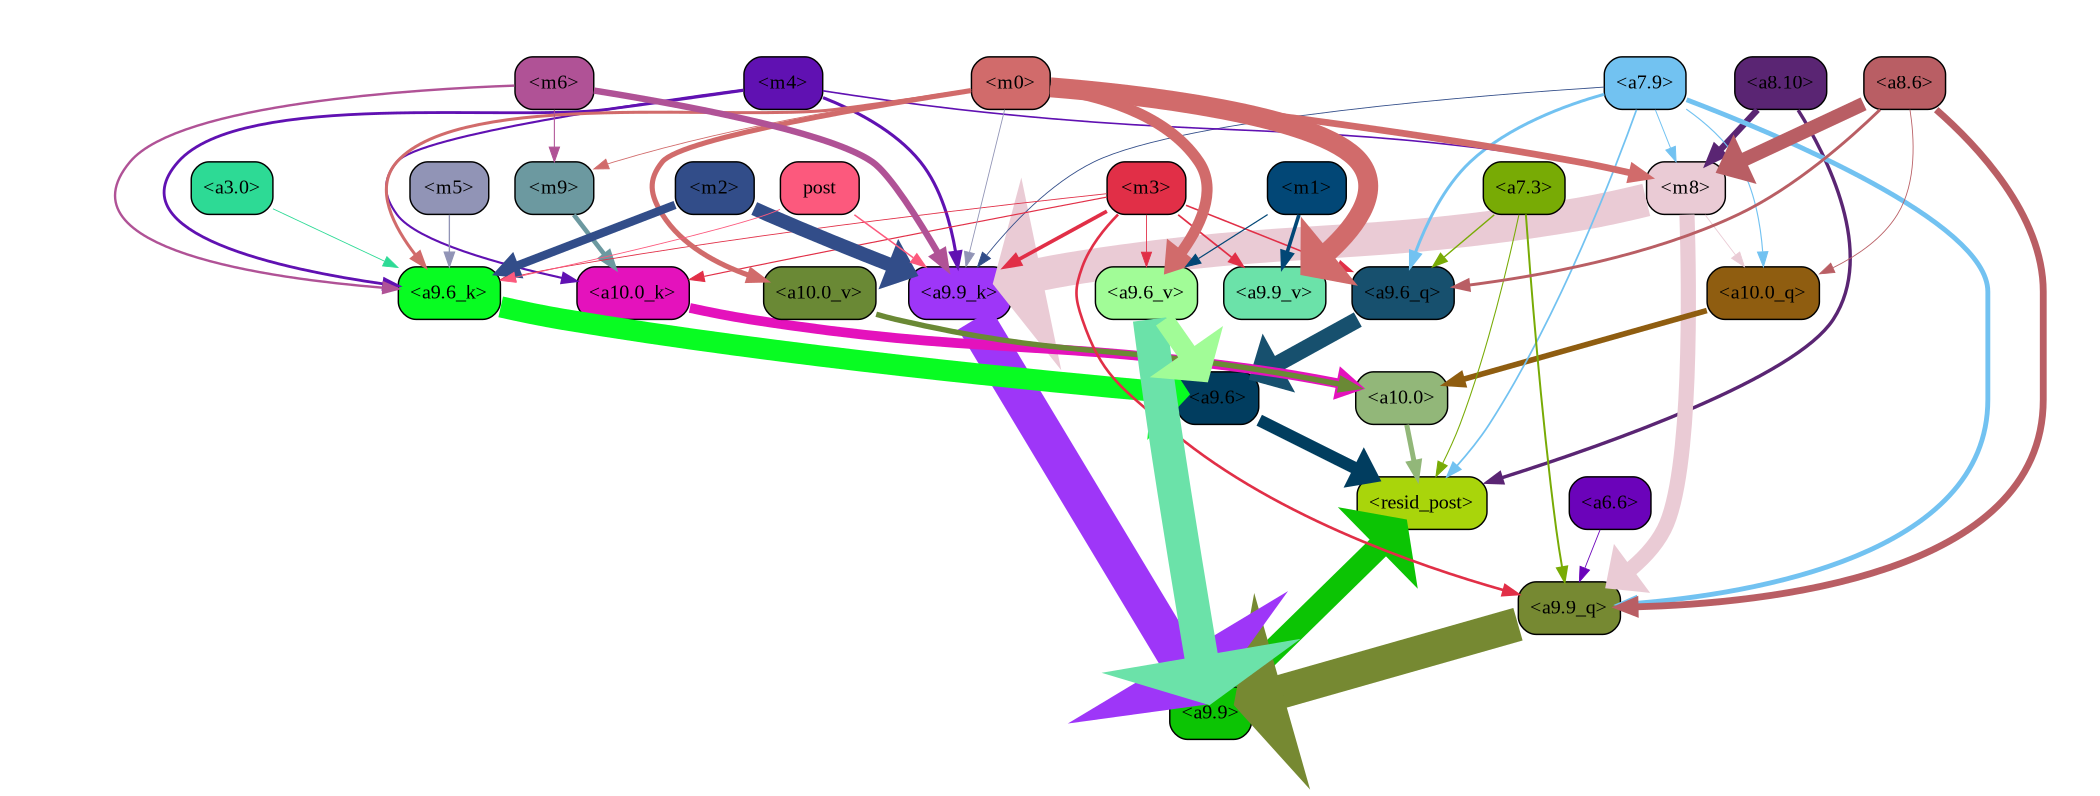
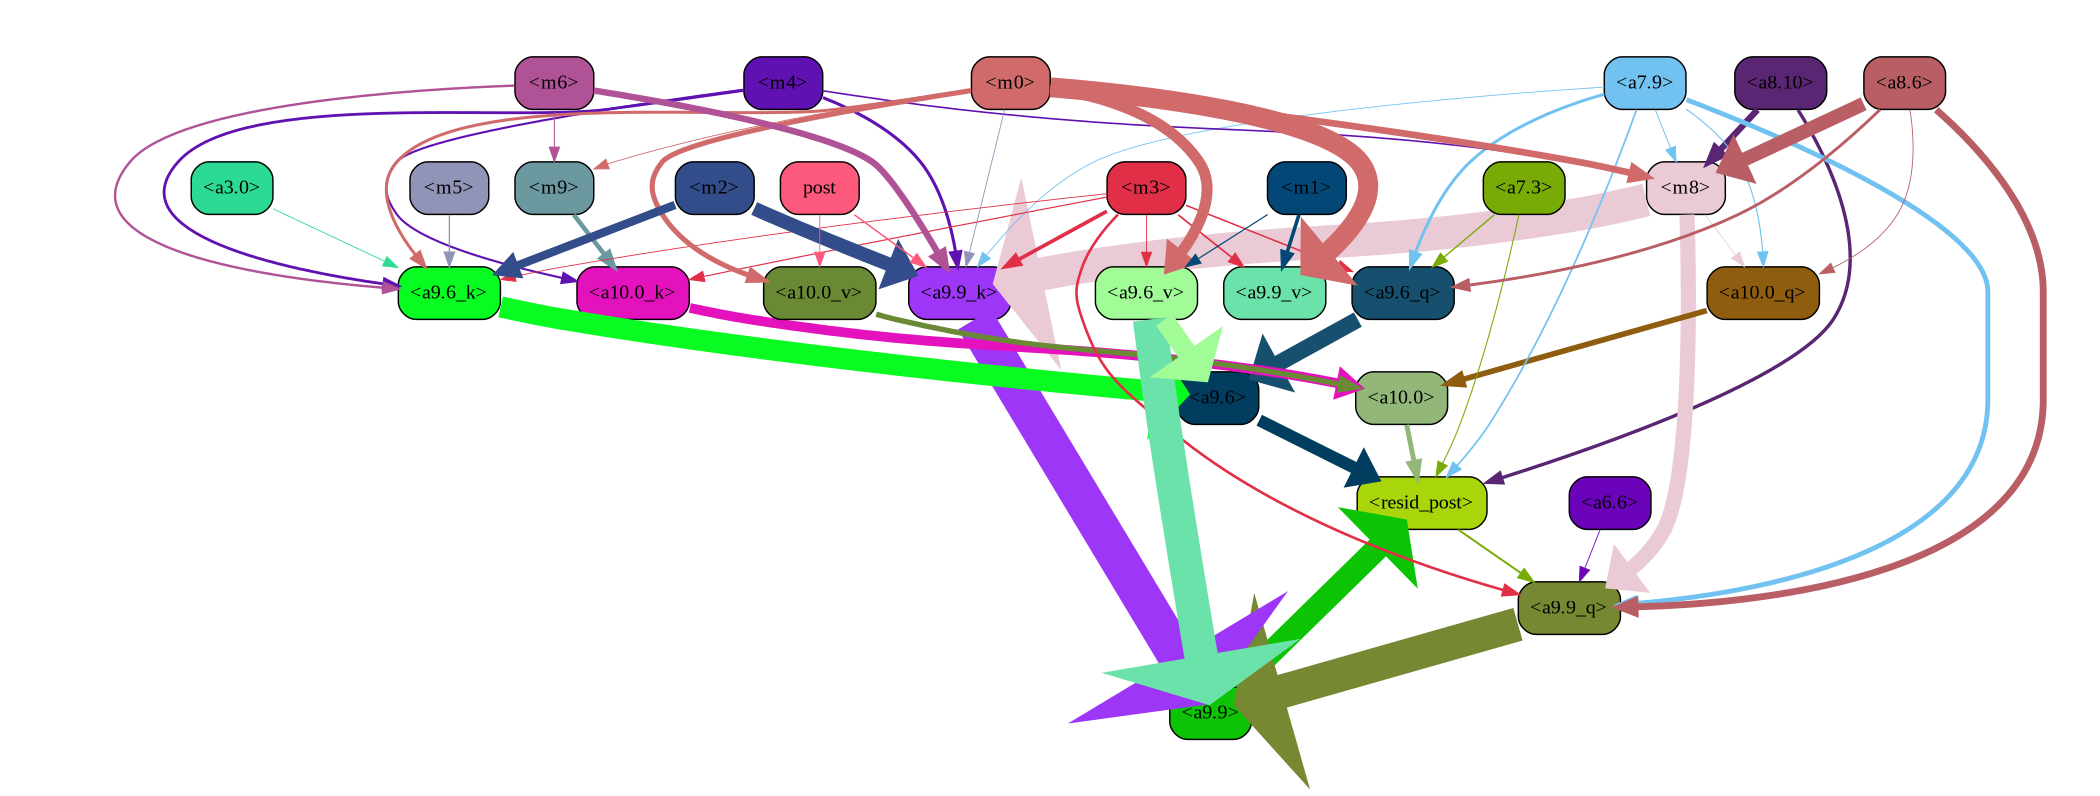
  strict digraph {
    fontname="Liberation Serif"
    splines=true
    node [color=black fontname="Liberation Serif" shape=box style="filled, rounded"]
    edge [color="#e12f47" fontname="Liberation Serif" penwidth=0.6]
    "<a10.0>" [fillcolor="#92b779"]
    "<resid_post>" [fillcolor="#a9d50b"]
    "<a9.9>" [fillcolor="#0cc404"]
    "<a9.6>" [fillcolor="#013d5f"]
    "<a8.10>" [fillcolor="#5a2573"]
    "<m8>" [fillcolor="#eacbd5"]
    "<a10.0_q>" [fillcolor="#8f5d10"]
    "<a9.9_q>" [fillcolor="#768932"]
    "<a9.9_k>" [fillcolor="#9e36f8"]
    "<a7.9>" [fillcolor="#72c2f1"]
    "<a9.6_q>" [fillcolor="#17506e"]
    "<a7.3>" [fillcolor="#78ab05"]
    "<a10.0_k>" [fillcolor="#e412bc"]
    "<a10.0_v>" [fillcolor="#6a8935"]
    "<a8.6>" [fillcolor="#b95e64"]
    "<m9>" [fillcolor="#6c99a0"]
    "<m4>" [fillcolor="#6011b2"]
    "<a9.6_k>" [fillcolor="#08fc22"]
    "<m3>" [fillcolor="#e12f47"]
    "<a9.9_v>" [fillcolor="#6be2a9"]
    "<a9.6_v>" [fillcolor="#a1fc97"]
    "<m0>" [fillcolor="#d16b6b"]
    "<m6>" [fillcolor="#b05296"]
    "<a6.6>" [fillcolor="#6b03ba"]
    "<m5>" [fillcolor="#9194b6"]
    "<m2>" [fillcolor="#324d89"]
    n27 [fillcolor="#fc597d" label=post]
    "<a3.0>" [fillcolor="#2dda95"]
    "<m1>" [fillcolor="#024776"]
    "<a10.0>" -> "<resid_post>" [color="#92b779" penwidth=3.4253244400024414]
    "<a9.9>" -> "<resid_post>" [color="#0cc404" penwidth=16.05378818511963]
    "<a9.6>" -> "<resid_post>" [color="#013d5f" penwidth=8.33797836303711]
    "<a8.10>" -> "<resid_post>" [color="#5a2573" penwidth=2.3390636444091797]
    "<a8.10>" -> "<m8>" [color="#5a2573" penwidth=4.388927459716797]
    "<m8>" -> "<a10.0_q>" [color="#eacbd5"]
    "<m8>" -> "<a9.9_q>" [color="#eacbd5" penwidth=10.407995223999023]
    "<m8>" -> "<a9.9_k>" [color="#eacbd5" penwidth=22.67278480529785]
    "<a10.0_q>" -> "<a10.0>" [color="#8f5d10" penwidth=3.861766815185547]
    "<a9.9_q>" -> "<a9.9>" [color="#768932" penwidth=23.20368194580078]
    "<a9.9_k>" -> "<a9.9>" [color="#9e36f8" penwidth=26.641464233398438]
    "<a7.9>" -> "<resid_post>" [color="#72c2f1" penwidth=1.1926651000976562]
    "<a7.9>" -> "<m8>" [color="#72c2f1" penwidth=0.6738662719726562]
    "<a7.9>" -> "<a10.0_q>" [color="#72c2f1" penwidth=0.7811813354492188]
    "<a7.9>" -> "<a9.9_q>" [color="#72c2f1" penwidth=3.33896541595459]
-   "<a7.9>" -> "<a9.9_k>" [color="#324d89"]
+   "<a7.9>" -> "<a9.9_k>" [color="#72c2f1"]
    "<a7.9>" -> "<a9.6_q>" [color="#72c2f1" penwidth=2.0531044006347656]
    "<a9.6_q>" -> "<a9.6>" [color="#17506e" penwidth=11.181507110595703]
    "<a7.3>" -> "<resid_post>" [color="#78ab05" penwidth=0.7339706420898438]
-   "<a7.3>" -> "<a9.9_q>" [color="#78ab05" penwidth=1.3609809875488281]
+   "<resid_post>" -> "<a9.9_q>" [color="#78ab05" penwidth=1.3609809875488281]
    "<a7.3>" -> "<a9.6_q>" [color="#78ab05" penwidth=0.9587650299072266]
    "<a10.0_k>" -> "<a10.0>" [color="#e412bc" penwidth=6.691814422607422]
    "<a10.0_v>" -> "<a10.0>" [color="#6a8935" penwidth=3.703948974609375]
    "<a8.6>" -> "<m8>" [color="#b95e64" penwidth=9.616483688354492]
    "<a8.6>" -> "<a10.0_q>" [color="#b95e64"]
    "<a8.6>" -> "<a9.9_q>" [color="#b95e64" penwidth=4.681654930114746]
    "<a8.6>" -> "<a9.6_q>" [color="#b95e64" penwidth=2.0046749114990234]
    "<m9>" -> "<a10.0_k>" [color="#6c99a0" penwidth=3.1536026000976562]
    "<m4>" -> "<m8>" [color="#6011b2" penwidth=1.1121444702148438]
    "<m4>" -> "<a9.9_k>" [color="#6011b2" penwidth=2.1296005249023438]
    "<m4>" -> "<a10.0_k>" [color="#6011b2" penwidth=1.4532089233398438]
    "<m4>" -> "<a9.6_k>" [color="#6011b2" penwidth=1.93524169921875]
    "<a9.6_k>" -> "<a9.6>" [color="#08fc22" penwidth=14.532459259033203]
    "<m3>" -> "<a9.9_q>" [penwidth=1.8098411560058594]
    "<m3>" -> "<a9.9_k>" [penwidth=2.538074493408203]
    "<m3>" -> "<a9.6_q>" [penwidth=1.0731983184814453]
    "<m3>" -> "<a10.0_k>" [penwidth=0.8012542724609375]
    "<m3>" -> "<a9.6_k>"
    "<m3>" -> "<a9.9_v>" [penwidth=1.1908531188964844]
    "<m3>" -> "<a9.6_v>"
    "<a9.6_v>" -> "<a9.9>" [color="#6be2a9" penwidth=23.02225112915039]
    "<a9.6_v>" -> "<a9.6>" [color="#a1fc97" penwidth=13.634431838989258]
    "<m0>" -> "<m8>" [color="#d16b6b" penwidth=4.624839782714844]
    "<m0>" -> "<a9.9_k>" [color="#9194b6"]
    "<m0>" -> "<a10.0_v>" [color="#d16b6b" penwidth=3.520832061767578]
    "<m0>" -> "<m9>" [color="#d16b6b"]
    "<m0>" -> "<a9.6_k>" [color="#d16b6b" penwidth=2.0742149353027344]
    "<m0>" -> "<a9.9_v>" [color="#d16b6b" penwidth=13.6649169921875]
    "<m0>" -> "<a9.6_v>" [color="#d16b6b" penwidth=7.575786590576172]
    "<m6>" -> "<a9.9_k>" [color="#b05296" penwidth=4.405937194824219]
    "<m6>" -> "<m9>" [color="#b05296" penwidth=0.7276992797851562]
    "<m6>" -> "<a9.6_k>" [color="#b05296" penwidth=1.6540985107421875]
    "<a6.6>" -> "<a9.9_q>" [color="#6b03ba"]
    "<m5>" -> "<a9.6_k>" [color="#9194b6" penwidth=0.9087238311767578]
    "<m2>" -> "<a9.9_k>" [color="#324d89" penwidth=9.546476364135742]
    "<m2>" -> "<a9.6_k>" [color="#324d89" penwidth=5.765581130981445]
    n27 -> "<a9.9_k>" [color="#fc597d" penwidth=1.044057846069336]
-   n27 -> "<a9.6_k>" [color="#fc597d"]
+   n27 -> "<a10.0_v>" [color="#fc597d"]
    "<a3.0>" -> "<a9.6_k>" [color="#2dda95"]
    "<m1>" -> "<a9.9_v>" [color="#024776" penwidth=2.484710693359375]
    "<m1>" -> "<a9.6_v>" [color="#024776" penwidth=0.8296928405761719]
  }
